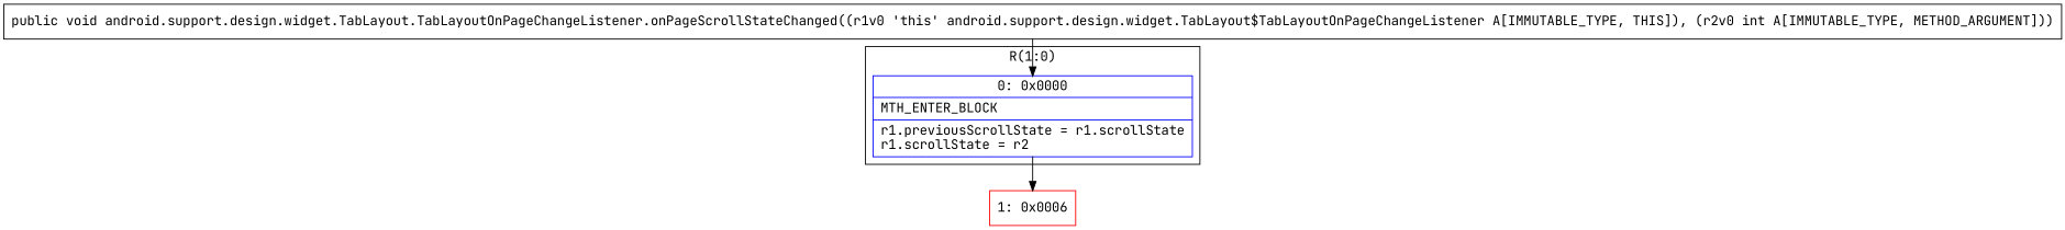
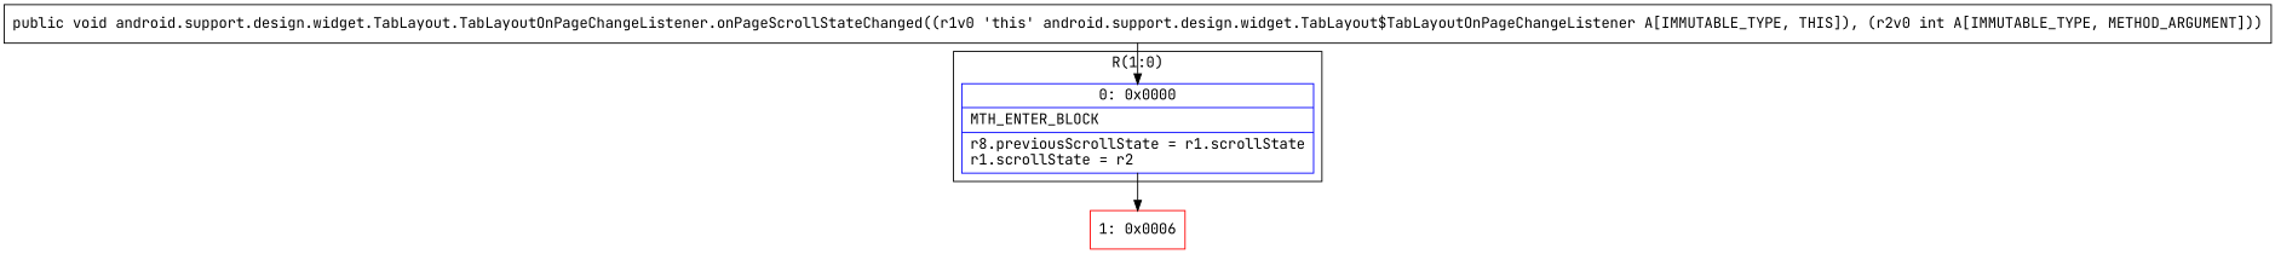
  digraph {
    fontname="JetBrains Mono"
    node [shape=record fontname="JetBrains Mono"]
    edge [fontname="JetBrains Mono"]
-   n1 [color=blue label="{0\:\ 0x0000|MTH_ENTER_BLOCK\l|r1.previousScrollState = r1.scrollState\lr1.scrollState = r2\l}"]
+   n1 [color=blue label="{0\:\ 0x0000|MTH_ENTER_BLOCK\l|r8.previousScrollState = r1.scrollState\lr1.scrollState = r2\l}"]
    n2 [color=red label="{1\:\ 0x0006}"]
    n3 [label="{public void android.support.design.widget.TabLayout.TabLayoutOnPageChangeListener.onPageScrollStateChanged((r1v0 'this' android.support.design.widget.TabLayout$TabLayoutOnPageChangeListener A[IMMUTABLE_TYPE, THIS]), (r2v0 int A[IMMUTABLE_TYPE, METHOD_ARGUMENT])) }"]
    subgraph cluster_1 {
      label="R(1:0)"
      n1
    }
    n1 -> n2
    n3 -> n1
  }
